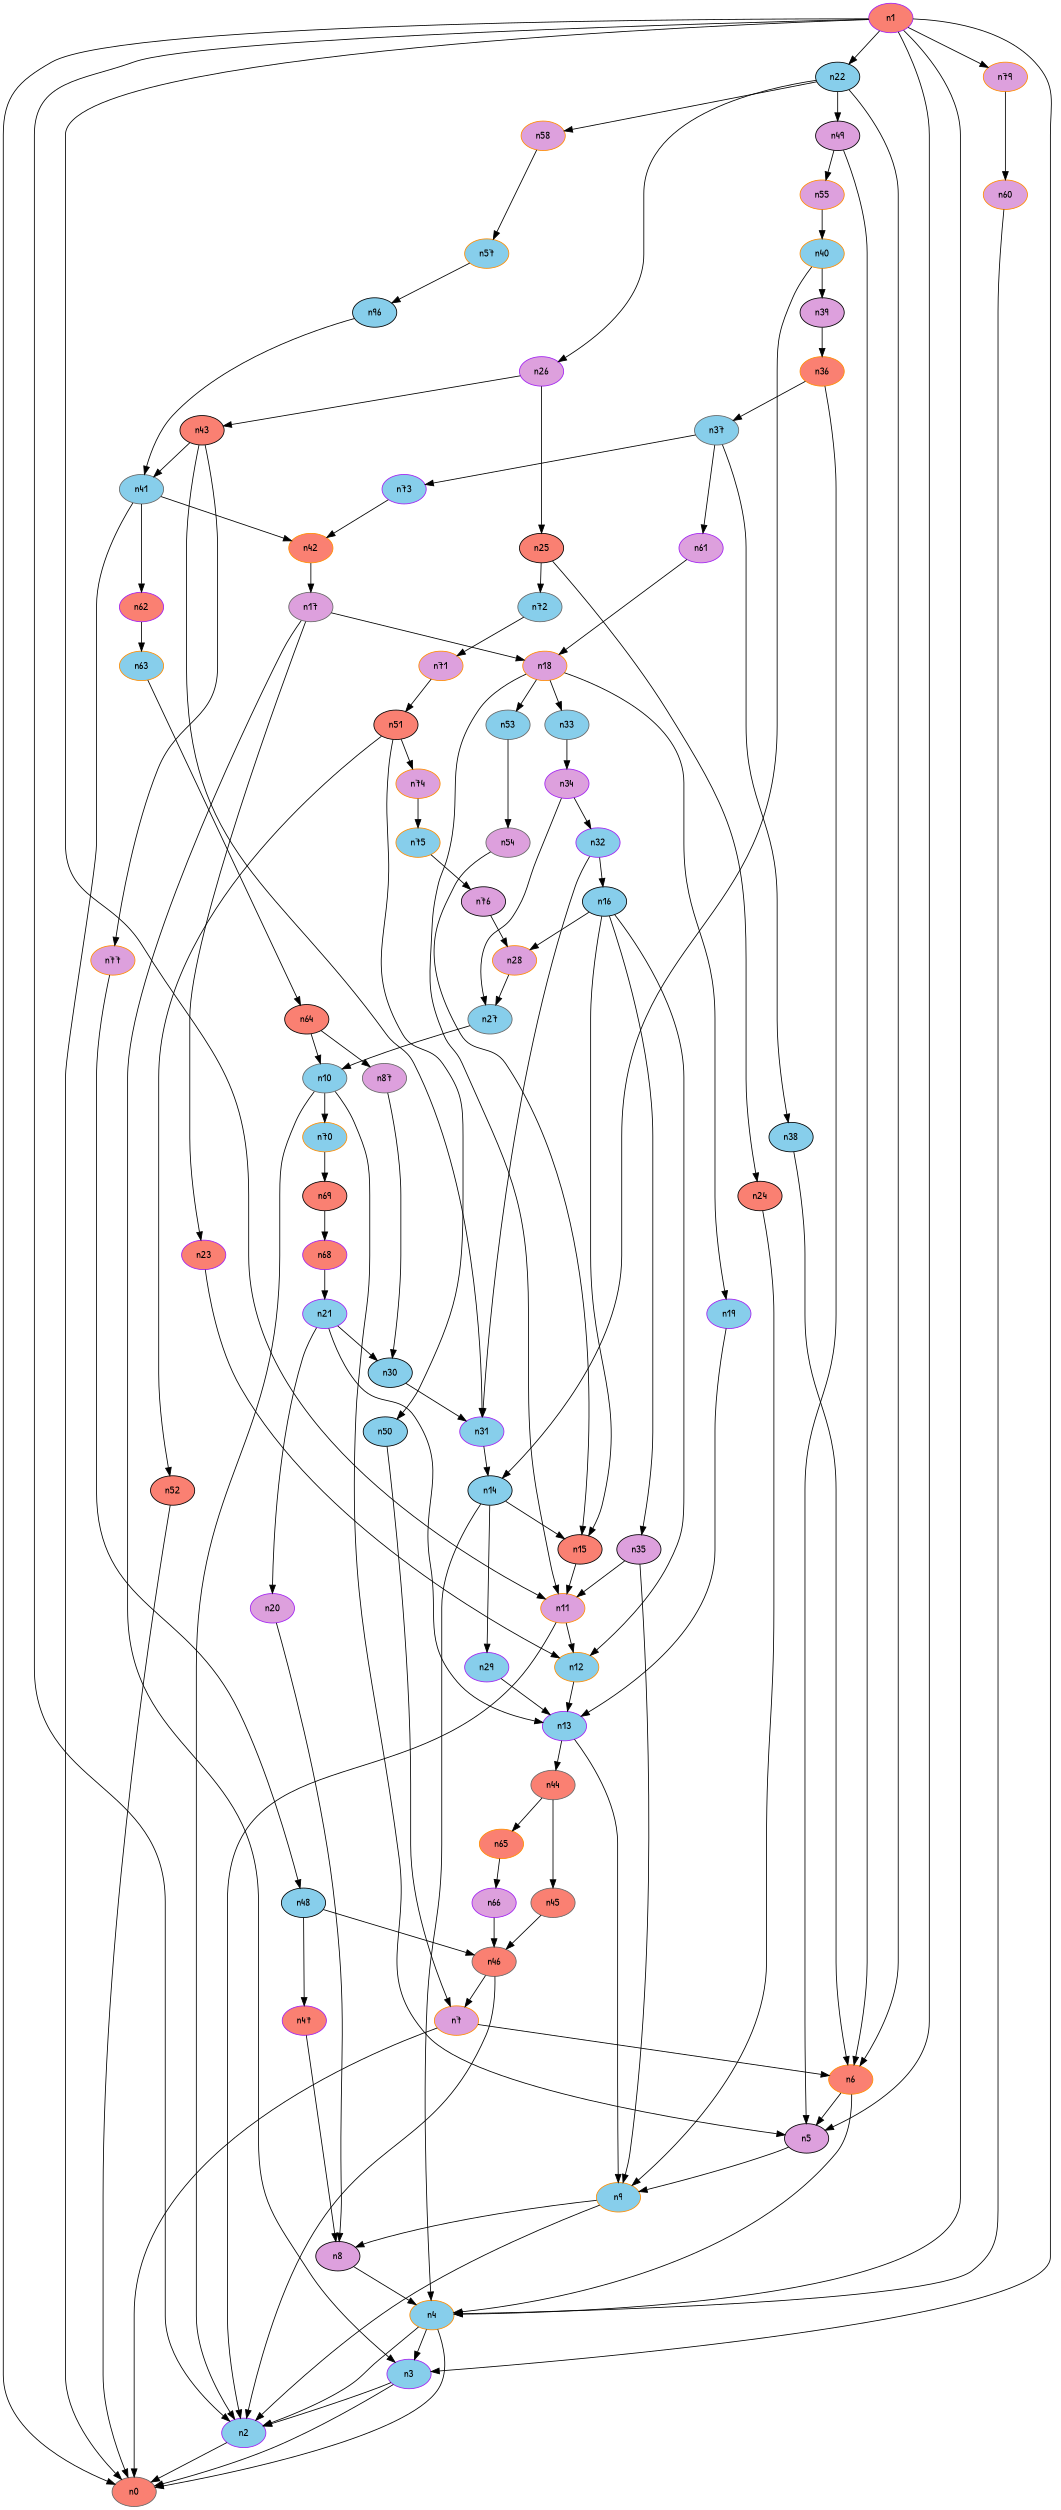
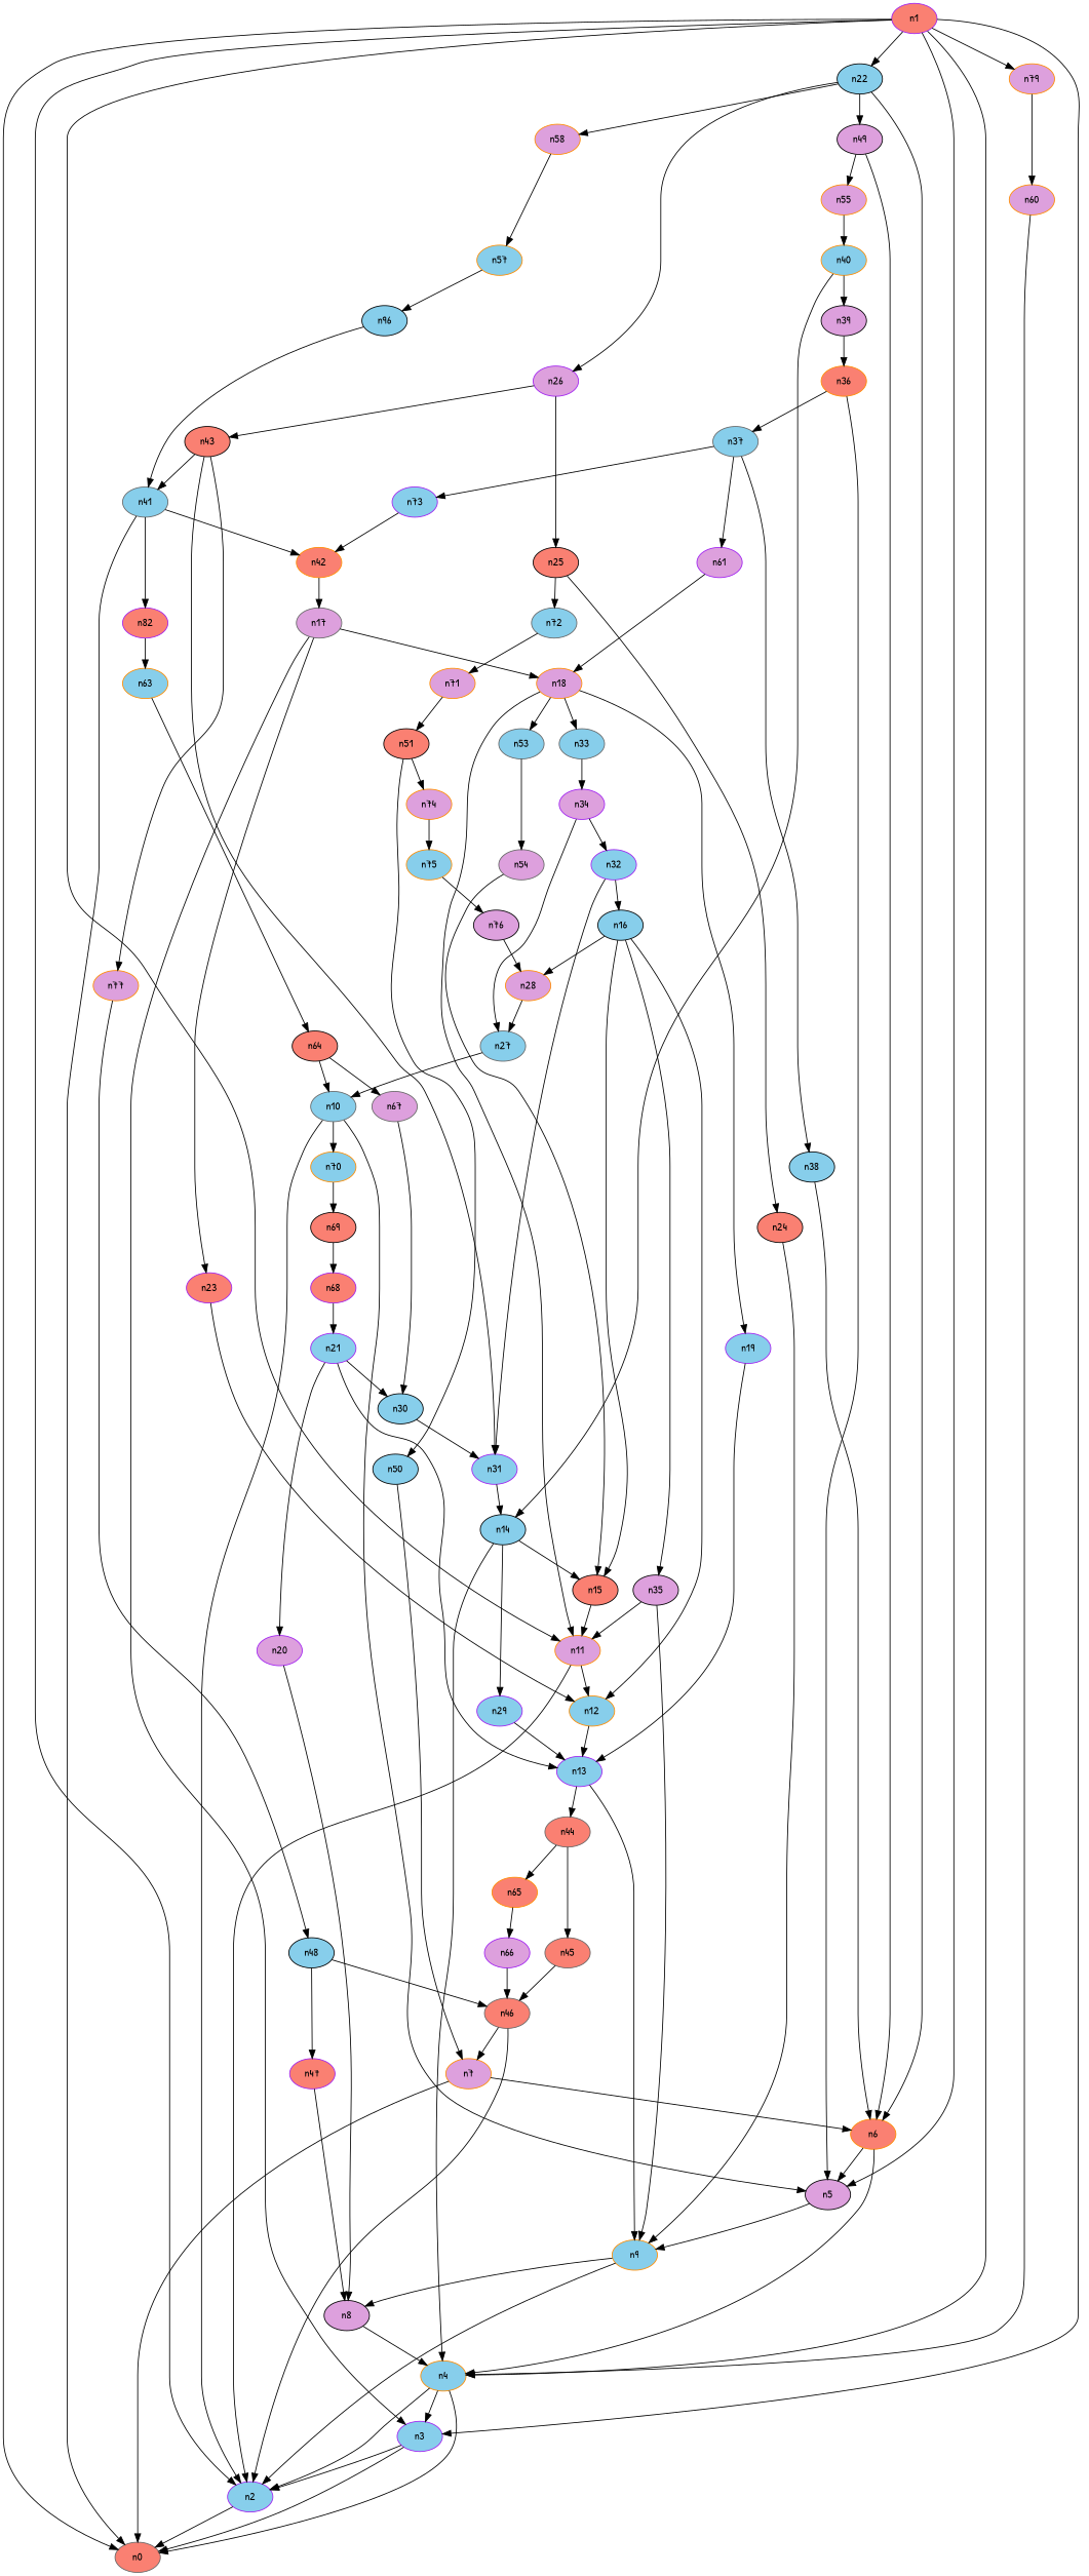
  digraph {
    fontname="Patrick Hand"
    node [color=darkorange fillcolor=skyblue fontname="Patrick Hand" style=filled]
    edge [fontname="Patrick Hand"]
    n1 [color=purple fillcolor=salmon]
    n0 [color=gray40 fillcolor=salmon]
    n2 [color=purple]
    n3 [color=purple]
    n4
    n5 [color=black fillcolor=plum]
    n11 [fillcolor=plum]
    n22 [color=black]
    n59 [fillcolor=plum label=n79]
    n9
    n12
    n6 [fillcolor=salmon]
    n26 [color=purple fillcolor=plum]
    n49 [color=black fillcolor=plum]
    n58 [fillcolor=plum]
    n60 [fillcolor=plum]
    n8 [color=black fillcolor=plum]
    n13 [color=purple]
    n25 [color=black fillcolor=salmon]
    n43 [color=black fillcolor=salmon]
    n55 [fillcolor=plum]
    n57
    n7 [fillcolor=plum]
    n10 [color=gray40]
    n70
    n69 [color=black fillcolor=salmon]
    n68 [color=purple fillcolor=salmon]
    n44 [color=gray40 fillcolor=salmon]
    n45 [color=gray40 fillcolor=salmon]
    n65 [fillcolor=salmon]
    n46 [color=gray40 fillcolor=salmon]
    n66 [color=purple fillcolor=plum]
    n14 [color=black]
    n15 [color=black fillcolor=salmon]
    n29 [color=purple]
    n16 [color=black]
    n28 [fillcolor=plum]
    n35 [color=black fillcolor=plum]
    n27 [color=gray40]
    n17 [color=gray40 fillcolor=plum]
    n18 [fillcolor=plum]
    n23 [color=purple fillcolor=salmon]
    n19 [color=purple]
    n33 [color=gray40]
    n53 [color=gray40]
    n34 [color=purple fillcolor=plum]
    n54 [color=gray40 fillcolor=plum]
    n32 [color=purple]
    n20 [color=purple fillcolor=plum]
    n21 [color=purple]
    n30 [color=black]
    n31 [color=purple]
    n24 [color=black fillcolor=salmon]
    n72 [color=gray40]
    n41 [color=gray40]
    n77 [fillcolor=plum]
    n40
    n56 [color=black label=n96]
    n71 [fillcolor=plum]
    n51 [color=black fillcolor=salmon]
    n42 [fillcolor=salmon]
-   n62 [color=purple fillcolor=salmon]
+   n62 [color=purple fillcolor=salmon label=n82]
    n48 [color=black]
    n36 [fillcolor=salmon]
    n37 [color=gray40]
    n38 [color=black]
    n61 [color=purple fillcolor=plum]
    n73 [color=purple]
    n39 [color=black fillcolor=plum]
    n63
    n64 [color=black fillcolor=salmon]
    n47 [color=purple fillcolor=salmon]
    n50 [color=black]
-   n52 [color=black fillcolor=salmon]
    n74 [fillcolor=plum]
    n75
    n76 [color=black fillcolor=plum]
-   n67 [color=gray40 fillcolor=plum label=n87]
+   n67 [color=gray40 fillcolor=plum]
    n1 -> n0
    n1 -> n2
    n1 -> n3
    n1 -> n4
    n1 -> n5
    n1 -> n11
    n1 -> n22
    n1 -> n59
    n2 -> n0
    n3 -> n0
    n3 -> n2
    n4 -> n0
    n4 -> n2
    n4 -> n3
    n5 -> n9
    n11 -> n2
    n11 -> n12
    n22 -> n6
    n22 -> n26
    n22 -> n49
    n22 -> n58
    n59 -> n60
    n9 -> n2
    n9 -> n8
    n12 -> n13
    n6 -> n4
    n6 -> n5
    n26 -> n25
    n26 -> n43
    n49 -> n6
    n49 -> n55
    n58 -> n57
    n60 -> n4
    n8 -> n4
    n13 -> n9
    n13 -> n44
    n25 -> n24
    n25 -> n72
    n43 -> n31
    n43 -> n41
    n43 -> n77
    n55 -> n40
    n57 -> n56
    n7 -> n0
    n7 -> n6
    n10 -> n2
    n10 -> n5
    n10 -> n70
    n70 -> n69
    n69 -> n68
    n68 -> n21
    n44 -> n45
    n44 -> n65
    n45 -> n46
    n65 -> n66
    n46 -> n2
    n46 -> n7
    n66 -> n46
    n14 -> n4
    n14 -> n15
    n14 -> n29
    n15 -> n11
    n29 -> n13
    n16 -> n12
    n16 -> n15
    n16 -> n28
    n16 -> n35
    n28 -> n27
    n35 -> n11
    n35 -> n9
    n27 -> n10
    n17 -> n3
    n17 -> n18
    n17 -> n23
    n18 -> n11
    n18 -> n19
    n18 -> n33
    n18 -> n53
    n23 -> n12
    n19 -> n13
    n33 -> n34
    n53 -> n54
    n34 -> n27
    n34 -> n32
    n54 -> n15
    n32 -> n16
    n32 -> n31
    n20 -> n8
    n21 -> n13
    n21 -> n20
    n21 -> n30
    n30 -> n31
    n31 -> n14
    n24 -> n9
    n72 -> n71
    n41 -> n0
    n41 -> n42
    n41 -> n62
    n77 -> n48
    n40 -> n14
    n40 -> n39
    n56 -> n41
    n71 -> n51
    n51 -> n50
-   n51 -> n52
    n51 -> n74
    n42 -> n17
    n62 -> n63
    n48 -> n46
    n48 -> n47
    n36 -> n5
    n36 -> n37
    n37 -> n38
    n37 -> n61
    n37 -> n73
    n38 -> n6
    n61 -> n18
    n73 -> n42
    n39 -> n36
    n63 -> n64
    n64 -> n10
    n64 -> n67
    n47 -> n8
    n50 -> n7
-   n52 -> n0
    n74 -> n75
    n75 -> n76
    n76 -> n28
    n67 -> n30
  }
